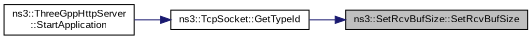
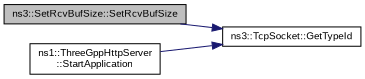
  digraph {
    fontname="Liberation Sans"
    rankdir=RL
    node [color=black fillcolor=white fontname="Liberation Sans" fontsize=10 shape=record style=filled]
    edge [color=midnightblue dir=back fontname="Liberation Sans" fontsize=10 labelfontname=Helvetica labelfontsize=10 style=solid]
    n1 [fillcolor=grey75 fontcolor=black height=0.2 label="ns3::SetRcvBufSize::SetRcvBufSize" width=0.4]
    n2 [height=0.2 label="ns3::TcpSocket::GetTypeId" width=0.4]
-   n3 [height=0.2 label="ns3::ThreeGppHttpServer\l::StartApplication" width=0.4]
-   n1 -> n2
+   n3 [height=0.2 label="ns1::ThreeGppHttpServer\l::StartApplication" width=0.4]
+   n2 -> n1
    n2 -> n3
  }
